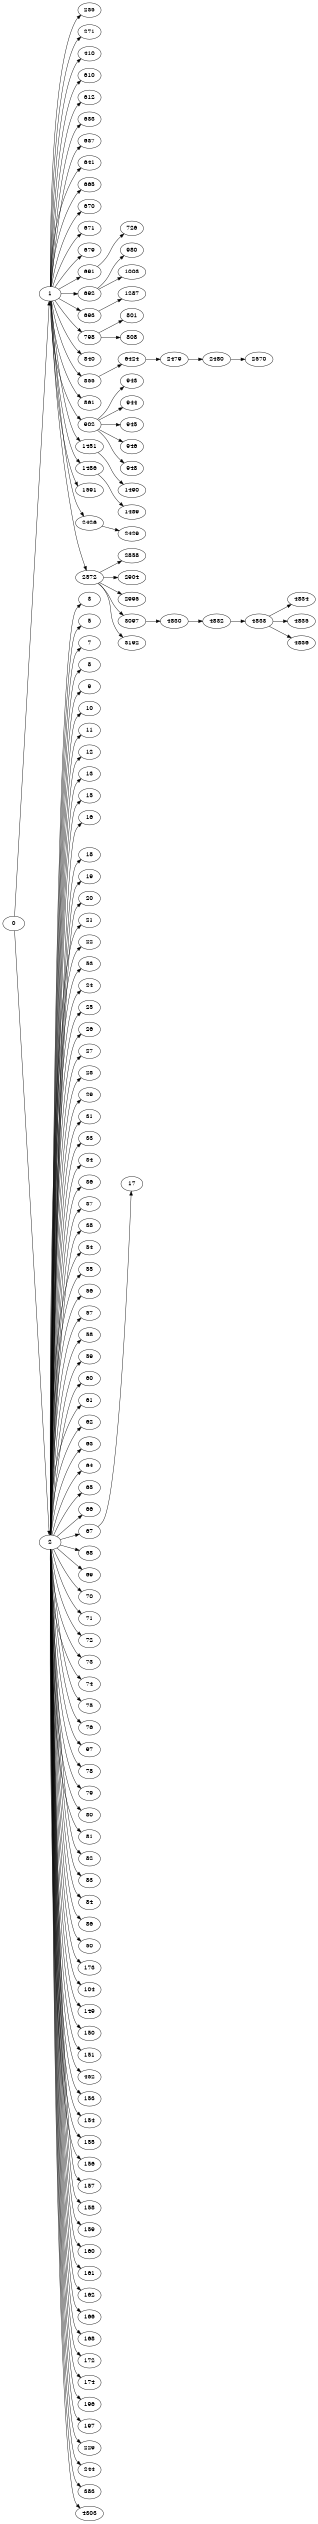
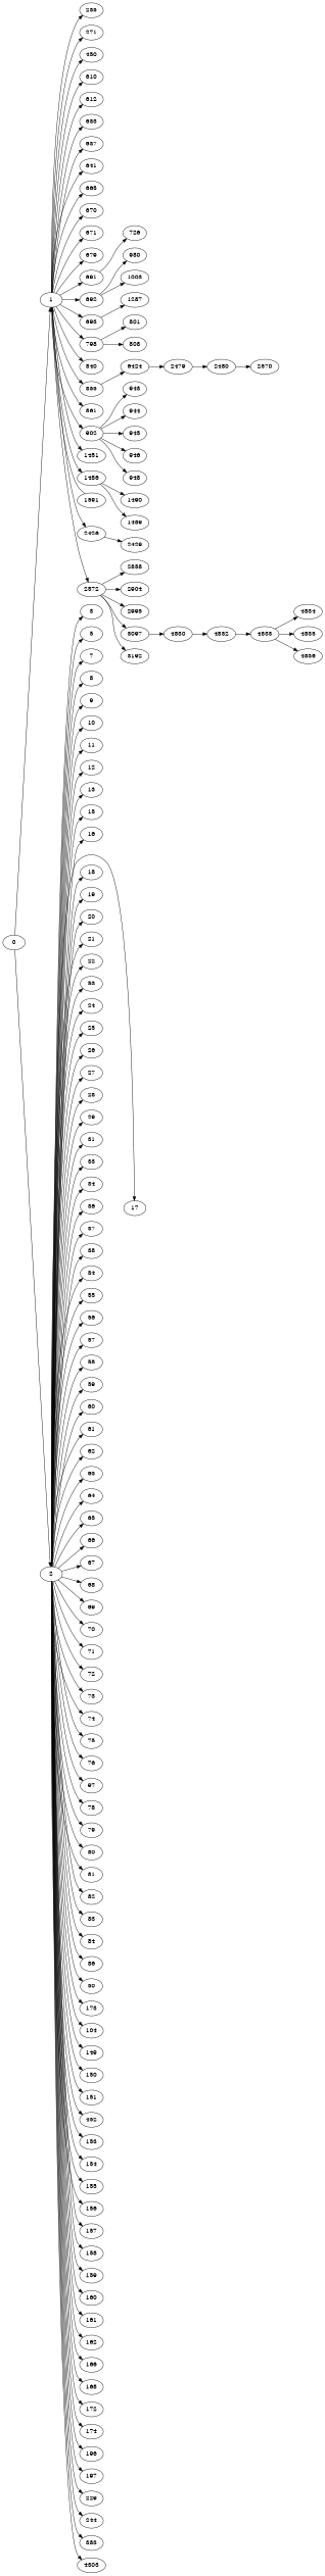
  digraph {
    rankdir=LR
    0
    1
    2
    235
    271
-   410
+   410 [label=450]
    610
    612
    633
    637
    641
    665
    670
    671
    679
    691
    692
    693
    798
    840
    855
    861
    902
    1451
    1486
    1591
    2426
    2572
    3
    5
    7
    8
    9
    10
    11
    12
    13
    15
    16
    17
    18
    19
    20
    21
    22
    n46 [label=53]
    24
    25
    26
    27
    28
    29
    31
    33
    n55 [label=34]
    36
    37
    38
    54
    55
    56
    57
    58
    59
    60
    61
    62
    63
    64
    65
    66
    67
    68
    69
    70
    71
    72
    73
    74
    75
    76
    n82 [label=97]
    78
    79
    80
    81
    82
    83
    84
    86
    n91 [label=50]
    n92 [label=173]
    104
    149
    150
    151
    n97 [label=452]
    153
    154
    155
    156
    157
    158
    159
    160
    161
    162
    166
    168
    172
    174
    196
    197
    229
    244
    383
    n117 [label=4303]
    726
    980
    1003
    1287
    801
    808
    n124 [label=6424]
    943
    944
    945
    946
    948
    1489
    1490
    2429
    2858
    2904
    2995
    3097
    3192
    2479
    2480
    2570
    4830
    4832
    4833
    4834
    4835
    4836
    0 -> 1
    0 -> 2
    1 -> 235
    1 -> 271
    1 -> 410
    1 -> 610
    1 -> 612
    1 -> 633
    1 -> 637
    1 -> 641
    1 -> 665
    1 -> 670
    1 -> 671
    1 -> 679
    1 -> 691
    1 -> 692
    1 -> 693
    1 -> 798
    1 -> 840
    1 -> 855
    1 -> 861
    1 -> 902
    1 -> 1451
    1 -> 1486
-   1 -> 1591
+   1591 -> 1
    1 -> 2426
    1 -> 2572
    2 -> 3
    2 -> 5
    2 -> 7
    2 -> 8
    2 -> 9
    2 -> 10
    2 -> 11
    2 -> 12
    2 -> 13
    2 -> 15
    2 -> 16
-   67 -> 17
+   2 -> 17
    2 -> 18
    2 -> 19
    2 -> 20
    2 -> 21
    2 -> 22
    2 -> n46
    2 -> 24
    2 -> 25
    2 -> 26
    2 -> 27
    2 -> 28
    2 -> 29
    2 -> 31
    2 -> 33
    2 -> n55
    2 -> 36
    2 -> 37
    2 -> 38
    2 -> 54
    2 -> 55
    2 -> 56
    2 -> 57
    2 -> 58
    2 -> 59
    2 -> 60
    2 -> 61
    2 -> 62
    2 -> 63
    2 -> 64
    2 -> 65
    2 -> 66
    2 -> 67
    2 -> 68
    2 -> 69
    2 -> 70
    2 -> 71
    2 -> 72
    2 -> 73
    2 -> 74
    2 -> 75
    2 -> 76
    2 -> n82
    2 -> 78
    2 -> 79
    2 -> 80
    2 -> 81
    2 -> 82
    2 -> 83
    2 -> 84
    2 -> 86
    2 -> n91
    2 -> n92
    2 -> 104
    2 -> 149
    2 -> 150
    2 -> 151
    2 -> n97
    2 -> 153
    2 -> 154
    2 -> 155
    2 -> 156
    2 -> 157
    2 -> 158
    2 -> 159
    2 -> 160
    2 -> 161
    2 -> 162
    2 -> 166
    2 -> 168
    2 -> 172
    2 -> 174
    2 -> 196
    2 -> 197
    2 -> 229
    2 -> 244
    2 -> 383
    2 -> n117
    691 -> 726
    692 -> 980
    692 -> 1003
    693 -> 1287
    798 -> 801
    798 -> 808
    855 -> n124
    902 -> 943
    902 -> 944
    902 -> 945
    902 -> 946
    902 -> 948
    1486 -> 1489
-   1451 -> 1490
+   1486 -> 1490
    2426 -> 2429
    2572 -> 2858
    2572 -> 2904
    2572 -> 2995
    2572 -> 3097
    2572 -> 3192
    n124 -> 2479
    3097 -> 4830
    2479 -> 2480
    2480 -> 2570
    4830 -> 4832
    4832 -> 4833
    4833 -> 4834
    4833 -> 4835
    4833 -> 4836
  }
